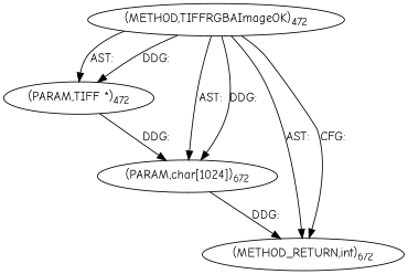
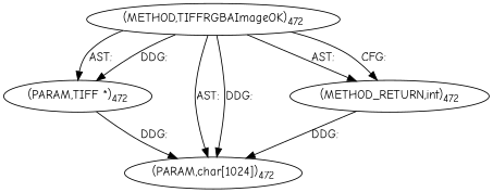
  digraph {
    fontname="Comic Neue"
    node [fontname="Comic Neue"]
    edge [fontname="Comic Neue"]
    n1 [label=<(METHOD,TIFFRGBAImageOK)<SUB>472</SUB>>]
    n2 [label=<(PARAM,TIFF *)<SUB>472</SUB>>]
-   n3 [label=<(PARAM,char[1024])<SUB>672</SUB>>]
-   n4 [label=<(METHOD_RETURN,int)<SUB>672</SUB>>]
+   n3 [label=<(PARAM,char[1024])<SUB>472</SUB>>]
+   n4 [label=<(METHOD_RETURN,int)<SUB>472</SUB>>]
    n1 -> n2 [label="AST: "]
    n1 -> n2 [label="DDG: "]
    n1 -> n3 [label="AST: "]
    n1 -> n3 [label="DDG: "]
    n1 -> n4 [label="AST: "]
    n1 -> n4 [label="CFG: "]
    n2 -> n3 [label="DDG: "]
-   n3 -> n4 [label="DDG: "]
+   n4 -> n3 [label="DDG: "]
  }
